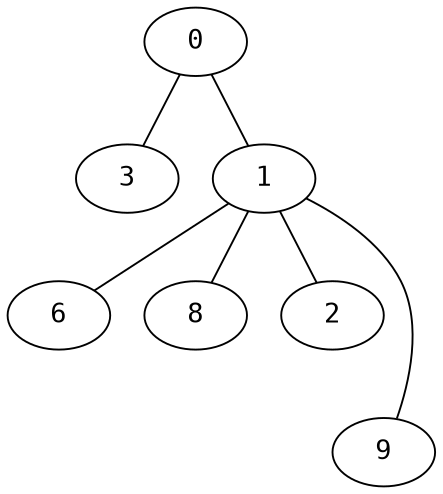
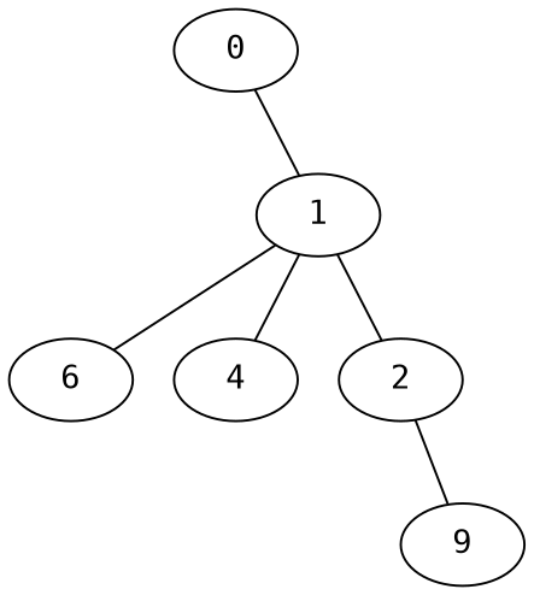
  graph {
    fontname="DejaVu Sans Mono"
    node [fontname="DejaVu Sans Mono"]
    edge [fontname="DejaVu Sans Mono"]
    0
-   3
    1
    6
-   4 [label=8]
+   4
    2
    n7 [label=9]
-   0 -- 3
    0 -- 1
    1 -- 6
    1 -- 4
    1 -- 2
-   1 -- n7
+   2 -- n7
  }
